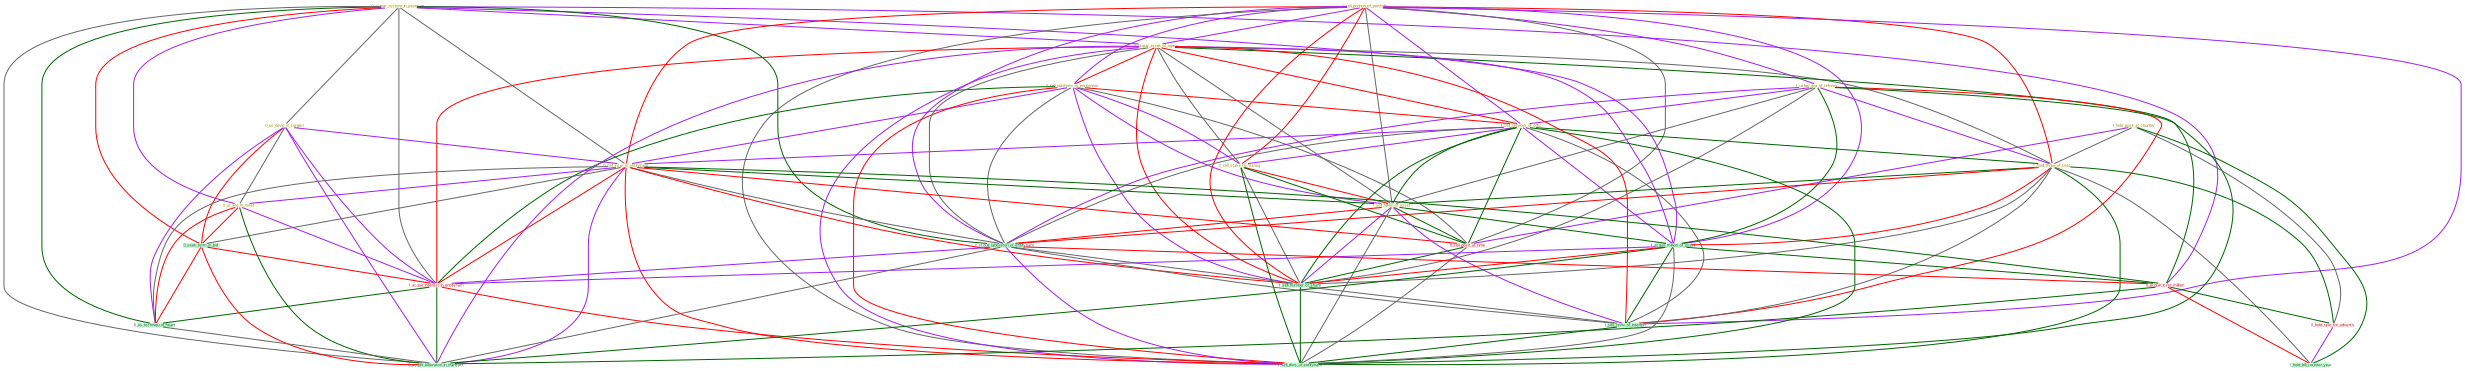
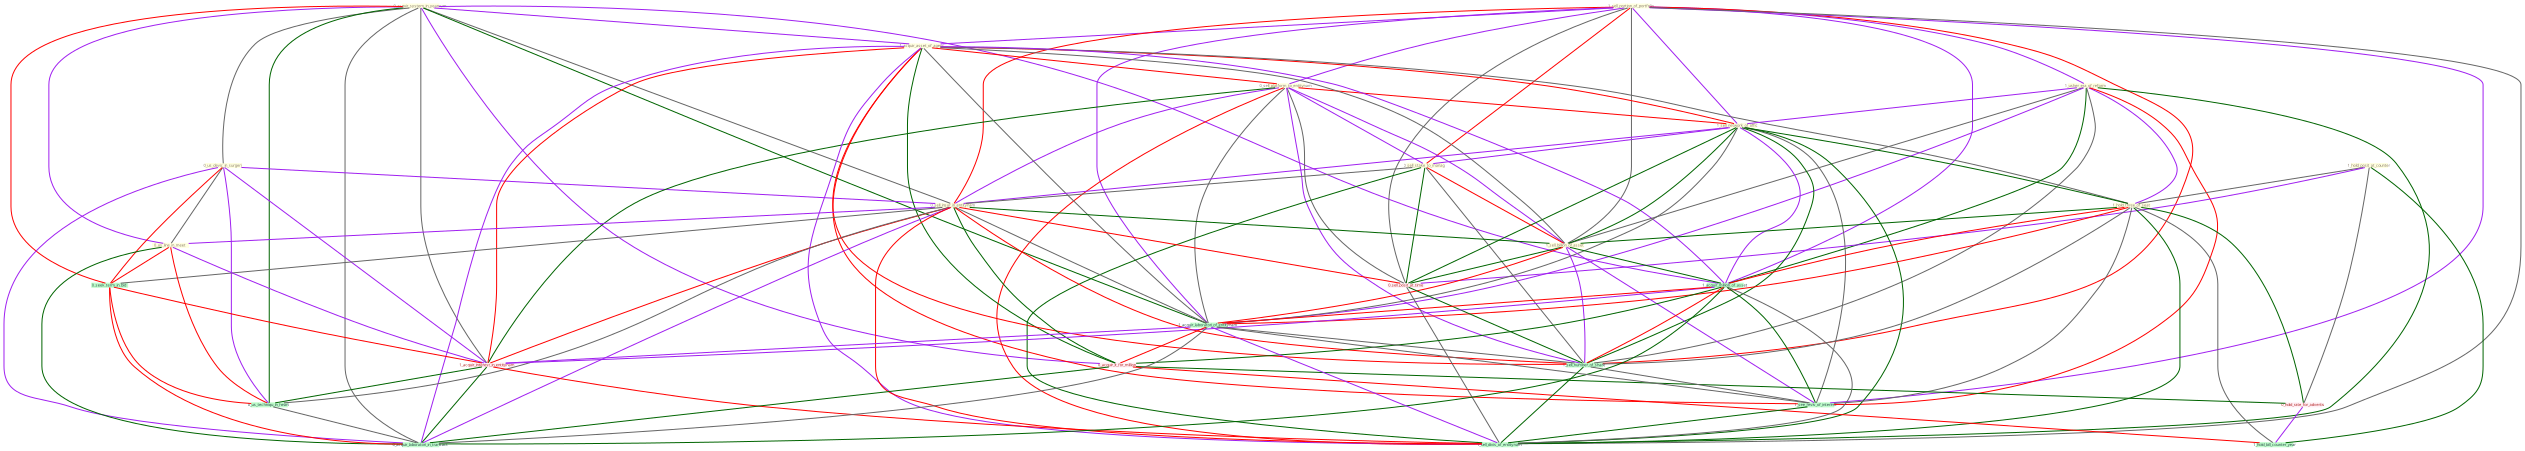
  graph {
    fontname="Noto Sans"
    node [color="#ffffe0" fixedsize=true fontcolor="#8b7d6b" fontname="Noto Sans" fontsize=4 shape=polygon style=filled]
    edge [color=purple fontname="Noto Sans" w=1]
    "0_acquir_system_in_yearnum " [height=.06 width=.5]
    "0_us_devic_in_surgeri " [height=.06 width=.5]
    "1_sell_portion_of_portfolio " [height=.06 width=.5]
    "0_sell_platform_to_entitynam " [height=.06 width=.5]
    "1_acquir_asset_of_agenc " [height=.06 width=.5]
    "1_usher_era_of_reform " [height=.06 width=.5]
    "1_hold_posit_at_counter " [height=.06 width=.5]
    "1_sell_network_of_offic " [height=.06 width=.5]
    "1_hold_three_of_seat " [height=.06 width=.5]
    "0_sell_stake_to_manag " [height=.06 width=.5]
    "0_sell_insur_in_entitynam " [height=.06 width=.5]
    "1_sell_billion_of_asset " [height=.06 width=.5]
    "0_us_line_in_meet " [height=.06 width=.5]
    "1_acquir_interest_in_entitynam " [color="#fff0f5" fontcolor="#b22222" height=.06 width=.5]
    "0_acquir_it_for_million " [color="#fff0f5" fontcolor="#b22222" height=.06 width=.5]
    "0_hold_rate_for_advertis " [color="#fff0f5" fontcolor="#b22222" height=.06 width=.5]
    n17 [color="#fff0f5" fontcolor="#b22222" height=.06 label="0_sell_posit_at_time" width=.5]
    "1_acquir_million_of_asset " [color="#BDFCC9" fontcolor="#2f4f4f" height=.06 width=.5]
    "1_acquir_laboratori_of_entitynam " [color="#BDFCC9" fontcolor="#2f4f4f" height=.06 width=.5]
    "0_seek_term_in_bid " [color="#BDFCC9" fontcolor="#2f4f4f" height=.06 width=.5]
    "0_us_techniqu_in_heart " [color="#BDFCC9" fontcolor="#2f4f4f" height=.06 width=.5]
    "0_acquir_laboratori_in_transact " [color="#BDFCC9" fontcolor="#2f4f4f" height=.06 width=.5]
    "1_sell_number_of_share " [color="#BDFCC9" fontcolor="#2f4f4f" height=.06 width=.5]
    "1_see_reviv_of_interest " [color="#BDFCC9" fontcolor="#2f4f4f" height=.06 width=.5]
    "1_sell_divis_of_entitynam " [color="#BDFCC9" fontcolor="#2f4f4f" height=.06 width=.5]
    n26 [color="#BDFCC9" fontcolor="#2f4f4f" height=.06 label="1_hold_bill_counter_year" width=.5]
    subgraph sub_1 {
      "0_acquir_system_in_yearnum "
      "0_us_devic_in_surgeri "
      "1_sell_portion_of_portfolio "
      "0_sell_platform_to_entitynam "
      "1_acquir_asset_of_agenc "
      "1_usher_era_of_reform "
      "1_hold_posit_at_counter "
      "1_sell_network_of_offic "
      "1_hold_three_of_seat "
      "0_sell_stake_to_manag "
      "0_sell_insur_in_entitynam "
      "1_sell_billion_of_asset "
      "0_us_line_in_meet "
    }
    subgraph sub_2 {
      "1_acquir_interest_in_entitynam "
      "0_acquir_it_for_million "
      "0_hold_rate_for_advertis "
      n17
    }
    "0_acquir_system_in_yearnum " -- "0_us_devic_in_surgeri " [color=gray40]
    "0_acquir_system_in_yearnum " -- "1_acquir_asset_of_agenc "
    "0_acquir_system_in_yearnum " -- "0_sell_insur_in_entitynam " [color=gray40]
    "0_acquir_system_in_yearnum " -- "0_us_line_in_meet "
    "0_acquir_system_in_yearnum " -- "1_acquir_interest_in_entitynam " [color=gray40 w=2]
    "0_acquir_system_in_yearnum " -- "0_acquir_it_for_million "
    "0_acquir_system_in_yearnum " -- "1_acquir_million_of_asset "
    "0_acquir_system_in_yearnum " -- "1_acquir_laboratori_of_entitynam " [color=darkgreen]
    "0_acquir_system_in_yearnum " -- "0_seek_term_in_bid " [color=red]
    "0_acquir_system_in_yearnum " -- "0_us_techniqu_in_heart " [color=darkgreen]
    "0_acquir_system_in_yearnum " -- "0_acquir_laboratori_in_transact " [color=gray40 w=2]
    "0_us_devic_in_surgeri " -- "0_sell_insur_in_entitynam "
    "0_us_devic_in_surgeri " -- "0_us_line_in_meet " [color=gray40 w=2]
    "0_us_devic_in_surgeri " -- "1_acquir_interest_in_entitynam "
    "0_us_devic_in_surgeri " -- "0_seek_term_in_bid " [color=red]
    "0_us_devic_in_surgeri " -- "0_us_techniqu_in_heart " [w=2]
    "0_us_devic_in_surgeri " -- "0_acquir_laboratori_in_transact "
    "1_sell_portion_of_portfolio " -- "0_sell_platform_to_entitynam "
    "1_sell_portion_of_portfolio " -- "1_acquir_asset_of_agenc "
    "1_sell_portion_of_portfolio " -- "1_usher_era_of_reform "
    "1_sell_portion_of_portfolio " -- "1_sell_network_of_offic " [w=2]
-   "1_sell_portion_of_portfolio " -- "1_hold_three_of_seat " [color=red]
    "1_sell_portion_of_portfolio " -- "0_sell_stake_to_manag " [color=red]
    "1_sell_portion_of_portfolio " -- "0_sell_insur_in_entitynam " [color=red]
    "1_sell_portion_of_portfolio " -- "1_sell_billion_of_asset " [color=gray40 w=2]
    "1_sell_portion_of_portfolio " -- n17 [color=gray40]
    "1_sell_portion_of_portfolio " -- "1_acquir_million_of_asset "
    "1_sell_portion_of_portfolio " -- "1_acquir_laboratori_of_entitynam "
    "1_sell_portion_of_portfolio " -- "1_sell_number_of_share " [color=red w=2]
    "1_sell_portion_of_portfolio " -- "1_see_reviv_of_interest "
    "1_sell_portion_of_portfolio " -- "1_sell_divis_of_entitynam " [color=gray40 w=2]
    "0_sell_platform_to_entitynam " -- "1_sell_network_of_offic " [color=red]
    "0_sell_platform_to_entitynam " -- "0_sell_stake_to_manag " [w=2]
    "0_sell_platform_to_entitynam " -- "0_sell_insur_in_entitynam " [w=2]
    "0_sell_platform_to_entitynam " -- "1_sell_billion_of_asset "
    "0_sell_platform_to_entitynam " -- "1_acquir_interest_in_entitynam " [color=darkgreen]
    "0_sell_platform_to_entitynam " -- n17 [color=gray40]
    "0_sell_platform_to_entitynam " -- "1_acquir_laboratori_of_entitynam " [color=gray40]
    "0_sell_platform_to_entitynam " -- "1_sell_number_of_share "
    "0_sell_platform_to_entitynam " -- "1_sell_divis_of_entitynam " [color=red w=2]
    "1_acquir_asset_of_agenc " -- "0_sell_platform_to_entitynam " [color=red]
    "1_acquir_asset_of_agenc " -- "1_sell_network_of_offic " [color=red]
    "1_acquir_asset_of_agenc " -- "1_hold_three_of_seat " [color=gray40]
    "1_acquir_asset_of_agenc " -- "1_sell_billion_of_asset " [color=gray40]
    "1_acquir_asset_of_agenc " -- "1_acquir_interest_in_entitynam " [color=red]
    "1_acquir_asset_of_agenc " -- "0_acquir_it_for_million " [color=darkgreen]
    "1_acquir_asset_of_agenc " -- "1_acquir_million_of_asset " [w=2]
    "1_acquir_asset_of_agenc " -- "1_acquir_laboratori_of_entitynam " [color=gray40 w=2]
    "1_acquir_asset_of_agenc " -- "0_acquir_laboratori_in_transact "
    "1_acquir_asset_of_agenc " -- "1_sell_number_of_share " [color=red]
    "1_acquir_asset_of_agenc " -- "1_see_reviv_of_interest " [color=red]
    "1_acquir_asset_of_agenc " -- "1_sell_divis_of_entitynam "
    "1_usher_era_of_reform " -- "1_sell_network_of_offic "
    "1_usher_era_of_reform " -- "1_hold_three_of_seat "
    "1_usher_era_of_reform " -- "1_sell_billion_of_asset " [color=gray40]
    "1_usher_era_of_reform " -- "1_acquir_million_of_asset " [color=darkgreen]
    "1_usher_era_of_reform " -- "1_acquir_laboratori_of_entitynam "
    "1_usher_era_of_reform " -- "1_sell_number_of_share " [color=gray40]
    "1_usher_era_of_reform " -- "1_see_reviv_of_interest " [color=red]
    "1_usher_era_of_reform " -- "1_sell_divis_of_entitynam " [color=darkgreen]
    "1_hold_posit_at_counter " -- "1_hold_three_of_seat " [color=gray40]
    "1_hold_posit_at_counter " -- "0_hold_rate_for_advertis " [color=gray40]
    "1_hold_posit_at_counter " -- n17
    "1_hold_posit_at_counter " -- n26 [color=darkgreen]
    "1_sell_network_of_offic " -- "1_hold_three_of_seat " [color=darkgreen]
    "1_sell_network_of_offic " -- "0_sell_stake_to_manag "
    "1_sell_network_of_offic " -- "0_sell_insur_in_entitynam "
    "1_sell_network_of_offic " -- "1_sell_billion_of_asset " [color=darkgreen w=2]
    "1_sell_network_of_offic " -- n17 [color=darkgreen]
    "1_sell_network_of_offic " -- "1_acquir_million_of_asset "
    "1_sell_network_of_offic " -- "1_acquir_laboratori_of_entitynam " [color=gray40]
    "1_sell_network_of_offic " -- "1_sell_number_of_share " [color=darkgreen w=2]
    "1_sell_network_of_offic " -- "1_see_reviv_of_interest " [color=gray40]
    "1_sell_network_of_offic " -- "1_sell_divis_of_entitynam " [color=darkgreen w=2]
    "1_hold_three_of_seat " -- "1_sell_billion_of_asset " [color=darkgreen]
    "1_hold_three_of_seat " -- "0_hold_rate_for_advertis " [color=darkgreen]
    "1_hold_three_of_seat " -- "1_acquir_million_of_asset " [color=red]
    "1_hold_three_of_seat " -- "1_acquir_laboratori_of_entitynam " [color=red]
    "1_hold_three_of_seat " -- "1_sell_number_of_share " [color=gray40]
    "1_hold_three_of_seat " -- "1_see_reviv_of_interest " [color=gray40]
    "1_hold_three_of_seat " -- "1_sell_divis_of_entitynam " [color=darkgreen]
    "1_hold_three_of_seat " -- n26 [color=gray40]
-   "0_sell_stake_to_manag " -- "1_acquir_asset_of_agenc " [color=gray40]
+   "0_sell_stake_to_manag " -- "0_sell_insur_in_entitynam " [color=gray40]
    "0_sell_stake_to_manag " -- "1_sell_billion_of_asset " [color=red]
    "0_sell_stake_to_manag " -- n17 [color=darkgreen]
    "0_sell_stake_to_manag " -- "1_sell_number_of_share " [color=gray40]
    "0_sell_stake_to_manag " -- "1_sell_divis_of_entitynam " [color=darkgreen]
    "0_sell_insur_in_entitynam " -- "1_sell_billion_of_asset " [color=darkgreen]
    "0_sell_insur_in_entitynam " -- "0_us_line_in_meet "
    "0_sell_insur_in_entitynam " -- "1_acquir_interest_in_entitynam " [color=red w=2]
    "0_sell_insur_in_entitynam " -- "0_acquir_it_for_million " [color=darkgreen]
    "0_sell_insur_in_entitynam " -- n17 [color=red]
    "0_sell_insur_in_entitynam " -- "1_acquir_laboratori_of_entitynam " [color=gray40]
    "0_sell_insur_in_entitynam " -- "0_seek_term_in_bid " [color=gray40]
    "0_sell_insur_in_entitynam " -- "0_us_techniqu_in_heart " [color=gray40]
    "0_sell_insur_in_entitynam " -- "0_acquir_laboratori_in_transact "
    "0_sell_insur_in_entitynam " -- "1_sell_number_of_share " [color=red]
    "0_sell_insur_in_entitynam " -- "1_sell_divis_of_entitynam " [color=red w=2]
    "1_sell_billion_of_asset " -- n17 [color=darkgreen]
    "1_sell_billion_of_asset " -- "1_acquir_million_of_asset " [color=darkgreen w=2]
    "1_sell_billion_of_asset " -- "1_acquir_laboratori_of_entitynam " [color=red]
    "1_sell_billion_of_asset " -- "1_sell_number_of_share " [w=2]
    "1_sell_billion_of_asset " -- "1_see_reviv_of_interest "
-   "1_sell_billion_of_asset " -- "1_sell_divis_of_entitynam " [color=gray40 w=2]
    "0_us_line_in_meet " -- "1_acquir_interest_in_entitynam "
    "0_us_line_in_meet " -- "0_seek_term_in_bid " [color=red]
    "0_us_line_in_meet " -- "0_us_techniqu_in_heart " [color=red w=2]
    "0_us_line_in_meet " -- "0_acquir_laboratori_in_transact " [color=darkgreen]
    "1_acquir_interest_in_entitynam " -- "0_us_techniqu_in_heart " [color=darkgreen]
    "1_acquir_interest_in_entitynam " -- "0_acquir_laboratori_in_transact " [color=darkgreen w=2]
    "1_acquir_interest_in_entitynam " -- "1_sell_divis_of_entitynam " [color=red]
    "0_acquir_it_for_million " -- "0_hold_rate_for_advertis " [color=darkgreen]
    "0_acquir_it_for_million " -- "0_acquir_laboratori_in_transact " [color=darkgreen]
    "0_acquir_it_for_million " -- n26 [color=red]
    "0_hold_rate_for_advertis " -- n26 [w=2]
    n17 -- "1_sell_number_of_share " [color=darkgreen]
    n17 -- "1_sell_divis_of_entitynam " [color=gray40]
    "1_acquir_million_of_asset " -- "1_acquir_interest_in_entitynam "
    "1_acquir_million_of_asset " -- "0_acquir_it_for_million " [color=darkgreen]
+   "1_acquir_million_of_asset " -- "1_acquir_laboratori_of_entitynam " [color=red w=2]
    "1_acquir_million_of_asset " -- "0_acquir_laboratori_in_transact " [color=darkgreen]
    "1_acquir_million_of_asset " -- "1_sell_number_of_share " [color=red]
    "1_acquir_million_of_asset " -- "1_see_reviv_of_interest " [color=darkgreen]
    "1_acquir_million_of_asset " -- "1_sell_divis_of_entitynam " [color=gray40]
    "1_acquir_laboratori_of_entitynam " -- "1_acquir_interest_in_entitynam " [w=2]
    "1_acquir_laboratori_of_entitynam " -- "0_acquir_it_for_million " [color=red]
    "1_acquir_laboratori_of_entitynam " -- "0_acquir_laboratori_in_transact " [color=gray40 w=2]
    "1_acquir_laboratori_of_entitynam " -- "1_sell_number_of_share " [color=gray40]
    "1_acquir_laboratori_of_entitynam " -- "1_see_reviv_of_interest " [color=gray40]
    "1_acquir_laboratori_of_entitynam " -- "1_sell_divis_of_entitynam " [w=2]
    "0_seek_term_in_bid " -- "1_acquir_interest_in_entitynam " [color=red]
    "0_seek_term_in_bid " -- "0_us_techniqu_in_heart " [color=red]
    "0_seek_term_in_bid " -- "0_acquir_laboratori_in_transact " [color=red]
    "0_us_techniqu_in_heart " -- "0_acquir_laboratori_in_transact " [color=gray40]
    "1_sell_number_of_share " -- "1_see_reviv_of_interest " [color=gray40]
    "1_sell_number_of_share " -- "1_sell_divis_of_entitynam " [color=darkgreen w=2]
    "1_see_reviv_of_interest " -- "1_sell_divis_of_entitynam " [color=darkgreen]
  }
